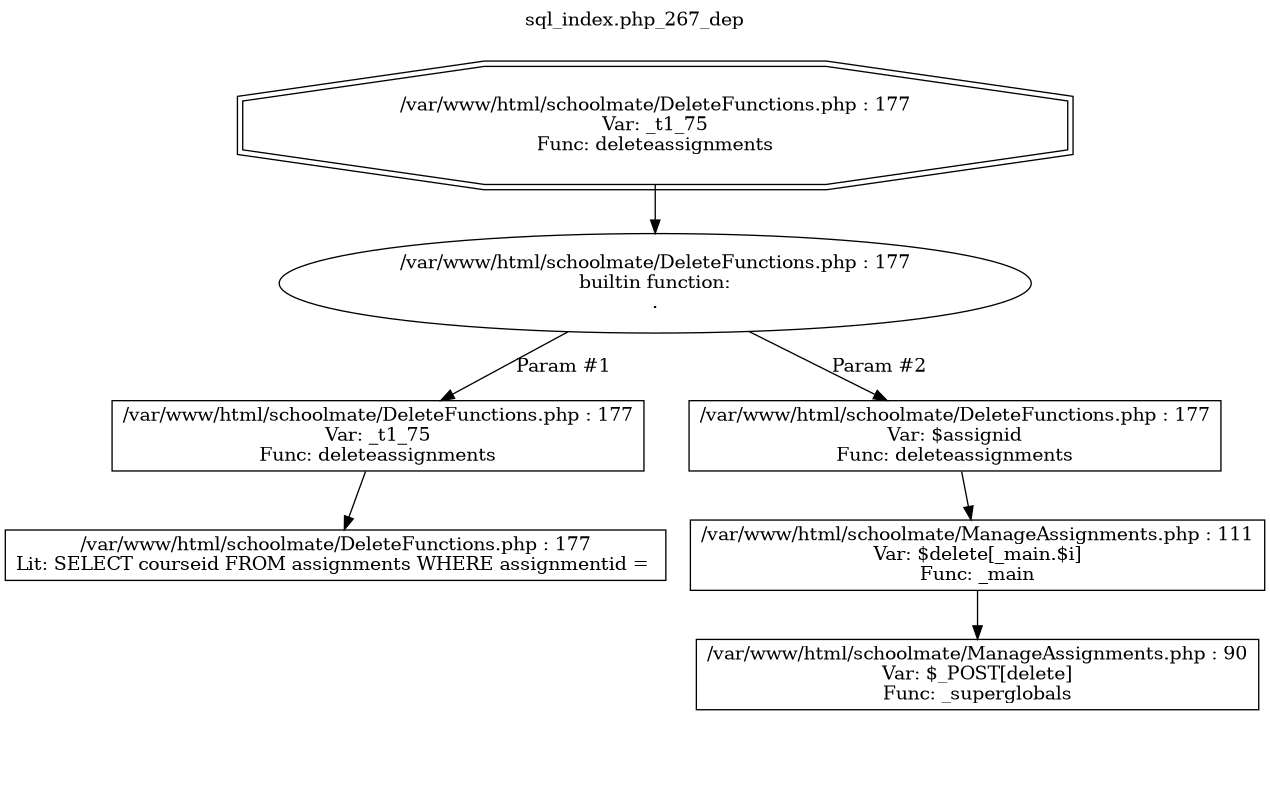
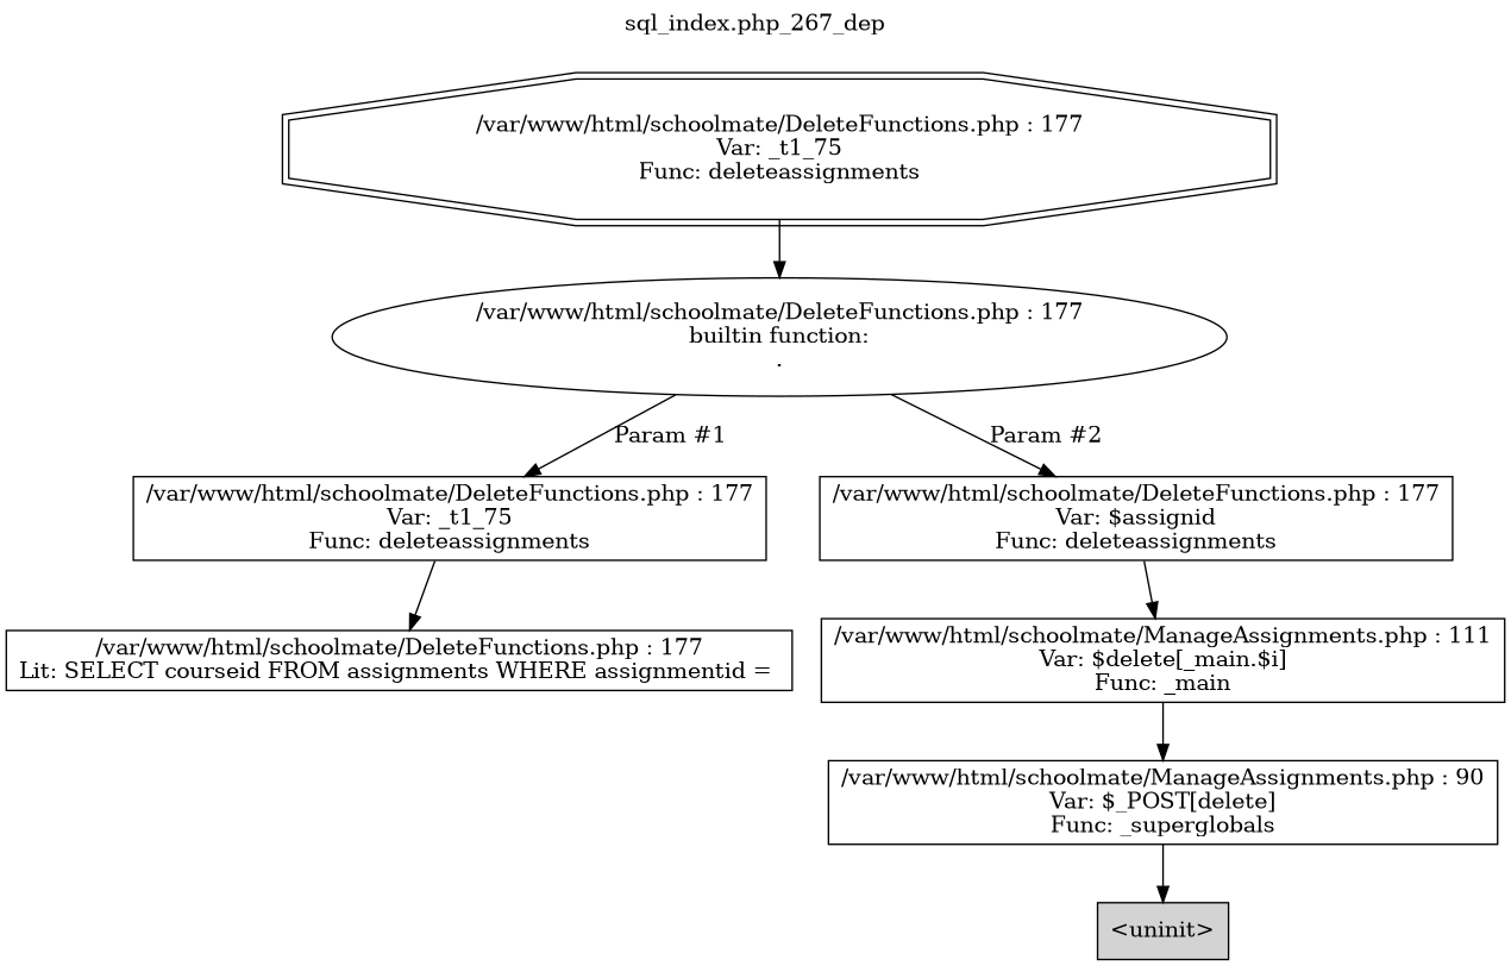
  digraph {
    label="sql_index.php_267_dep"
    labelloc=t
    node [shape=box]
    n1 [label="/var/www/html/schoolmate/DeleteFunctions.php : 177\nVar: _t1_75\nFunc: deleteassignments\n" shape=doubleoctagon]
    n2 [label="/var/www/html/schoolmate/DeleteFunctions.php : 177\nbuiltin function:\n.\n" shape=ellipse]
    n3 [label="/var/www/html/schoolmate/DeleteFunctions.php : 177\nVar: _t1_75\nFunc: deleteassignments\n"]
    n4 [label="/var/www/html/schoolmate/DeleteFunctions.php : 177\nVar: $assignid\nFunc: deleteassignments\n"]
    n5 [label="/var/www/html/schoolmate/DeleteFunctions.php : 177\nLit: SELECT courseid FROM assignments WHERE assignmentid = \n"]
    n6 [label="/var/www/html/schoolmate/ManageAssignments.php : 111\nVar: $delete[_main.$i]\nFunc: _main\n"]
    n7 [label="/var/www/html/schoolmate/ManageAssignments.php : 90\nVar: $_POST[delete]\nFunc: _superglobals\n"]
+   n8 [label="<uninit>" style=filled]
    n1 -> n2
    n2 -> n3 [label="Param #1"]
    n2 -> n4 [label="Param #2"]
    n3 -> n5
    n4 -> n6
    n6 -> n7
+   n7 -> n8
  }
